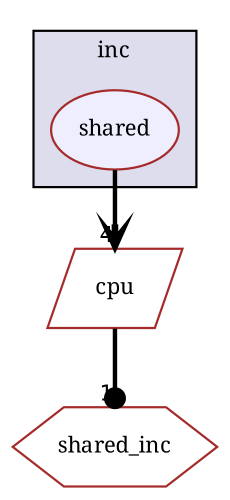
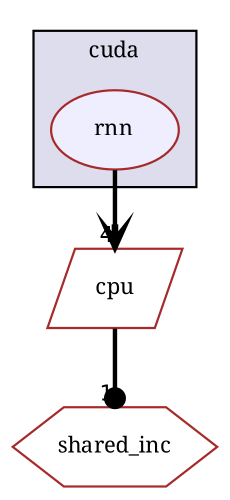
  digraph {
    compound=true
    fontname="Noto Serif"
    node [color=brown fontname="Noto Serif" fontsize=10 style=filled]
    edge [fontname="Noto Serif" labeldistance=1.5 labelfontname=Helvetica labelfontsize=10 style=bold]
-   n1 [fillcolor="#eeeeff" label=shared pencolor=black shape=ellipse]
+   n1 [fillcolor="#eeeeff" label=rnn pencolor=black shape=ellipse]
    n2 [fillcolor=white label=cpu shape=parallelogram]
    n3 [label=shared_inc shape=hexagon style=""]
    subgraph cluster_1 {
      bgcolor="#ddddee"
      fontsize=10
-     label=inc
+     label=cuda
      pencolor=black
      n1
    }
    n1 -> n2 [arrowhead=vee headlabel=4]
    n2 -> n3 [arrowhead=dot headlabel=1]
  }
